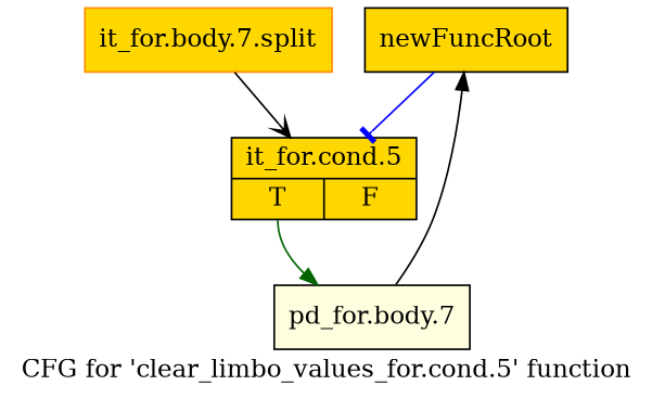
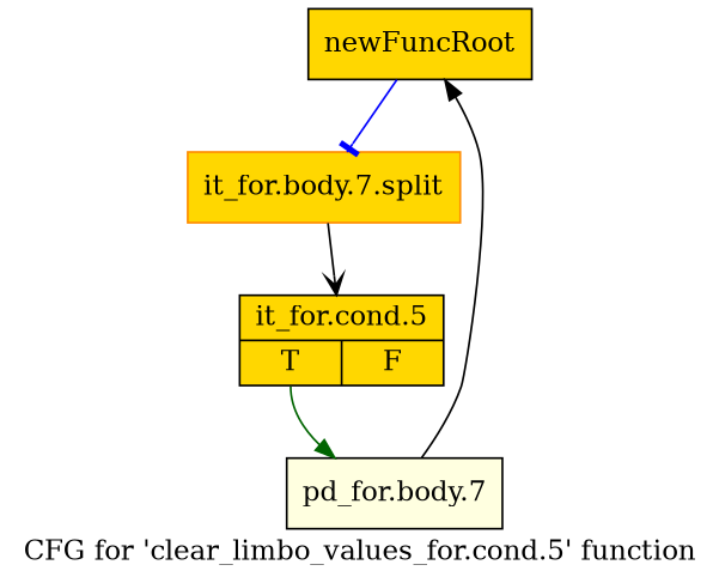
  digraph {
    label="CFG for 'clear_limbo_values_for.cond.5' function"
    node [color=black fillcolor=gold shape=record style=filled]
    edge [arrowhead=normal color=black]
    n1 [label="{newFuncRoot}"]
    n2 [label="{it_for.cond.5|{<s0>T|<s1>F}}"]
    n3 [fillcolor=lightyellow label="{pd_for.body.7}"]
    n4 [color=darkorange label="{it_for.body.7.split}"]
-   n1 -> n2 [arrowhead=tee color=blue]
+   n1 -> n4 [arrowhead=tee color=blue]
    n2 -> n3 [color=darkgreen tailport=s0]
    n3 -> n1
    n4 -> n2 [arrowhead=vee]
  }
